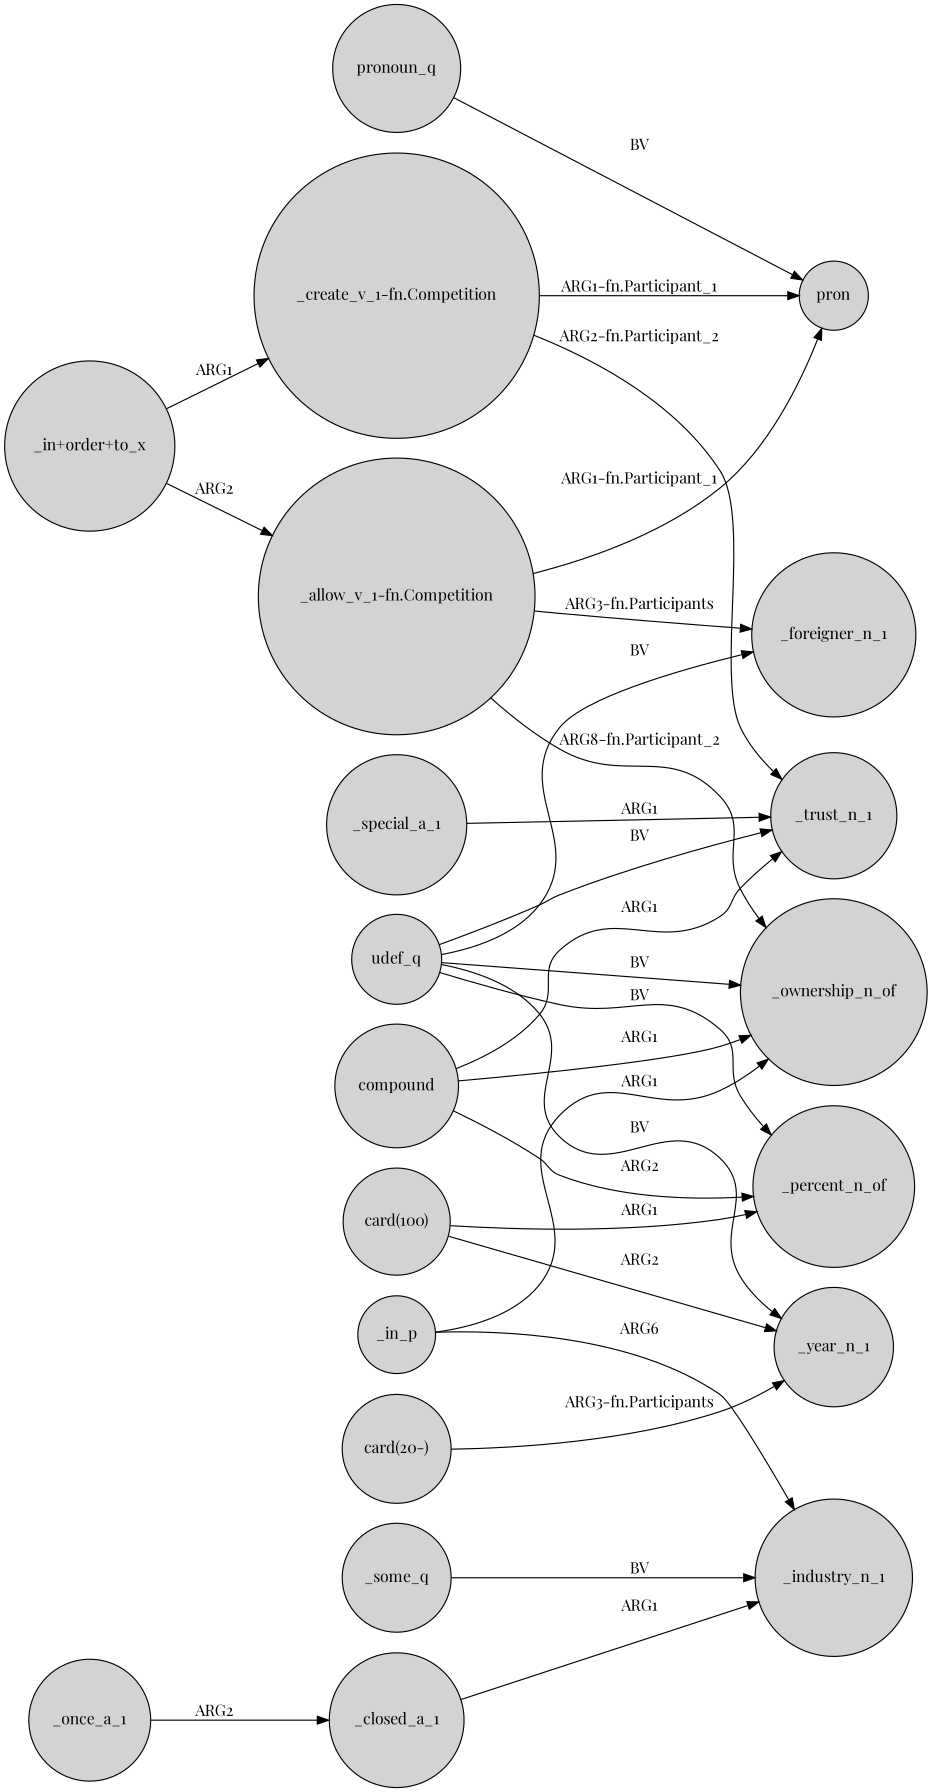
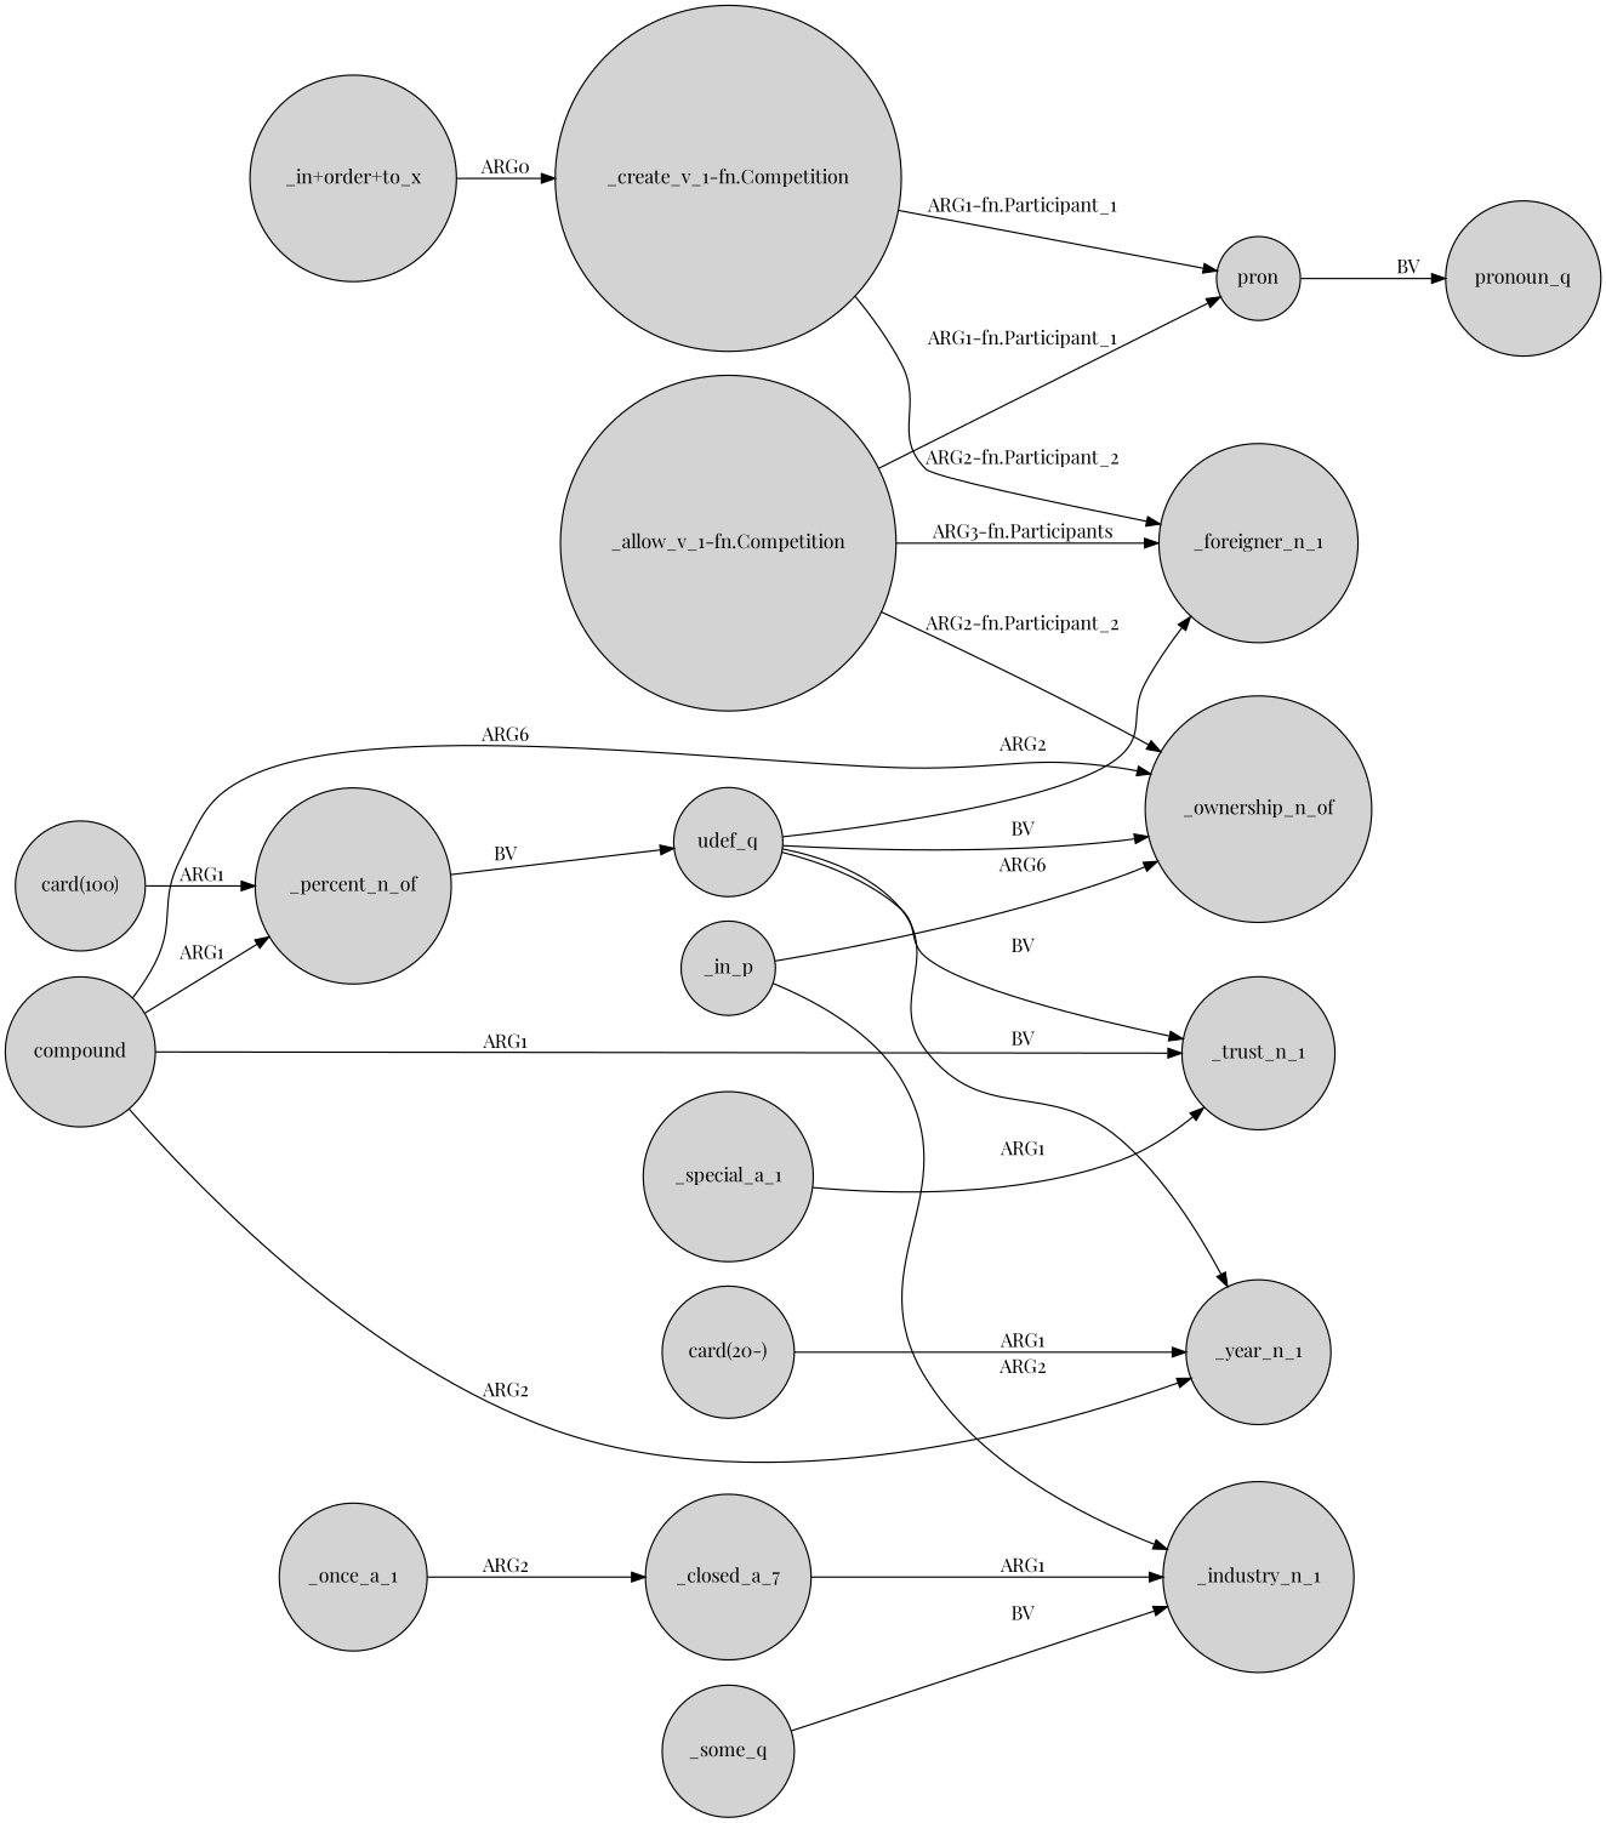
  digraph {
    fontname="Playfair Display"
    rankdir=LR
    node [fontname="Playfair Display" shape=circle style=filled]
    edge [fontname="Playfair Display"]
    "_in+order+to_x"
    "_create_v_1-fn.Competition"
    "_allow_v_1-fn.Competition"
    pron
    _trust_n_1
    _ownership_n_of
    _foreigner_n_1
    compound
    _year_n_1
    _percent_n_of
    udef_q
    _in_p
    _industry_n_1
    _some_q
-   _closed_a_1
+   _closed_a_1 [label=_closed_a_7]
    "card(20-)"
    pronoun_q
    _special_a_1
    _once_a_1
    "card(100)"
-   "_in+order+to_x" -> "_create_v_1-fn.Competition" [label=ARG1]
-   "_in+order+to_x" -> "_allow_v_1-fn.Competition" [label=ARG2]
+   "_in+order+to_x" -> "_create_v_1-fn.Competition" [label=ARG0]
    "_create_v_1-fn.Competition" -> pron [label="ARG1-fn.Participant_1"]
-   "_create_v_1-fn.Competition" -> _trust_n_1 [label="ARG2-fn.Participant_2"]
+   "_create_v_1-fn.Competition" -> _foreigner_n_1 [label="ARG2-fn.Participant_2"]
    "_allow_v_1-fn.Competition" -> pron [label="ARG1-fn.Participant_1"]
-   "_allow_v_1-fn.Competition" -> _ownership_n_of [label="ARG8-fn.Participant_2"]
+   "_allow_v_1-fn.Competition" -> _ownership_n_of [label="ARG2-fn.Participant_2"]
    "_allow_v_1-fn.Competition" -> _foreigner_n_1 [label="ARG3-fn.Participants"]
    compound -> _trust_n_1 [label=ARG1]
-   compound -> _ownership_n_of [label=ARG1]
-   "card(100)" -> _year_n_1 [label=ARG2]
-   compound -> _percent_n_of [label=ARG2]
+   compound -> _ownership_n_of [label=ARG6]
+   compound -> _year_n_1 [label=ARG2]
+   compound -> _percent_n_of [label=ARG1]
    udef_q -> _trust_n_1 [label=BV]
    udef_q -> _ownership_n_of [label=BV]
-   udef_q -> _foreigner_n_1 [label=BV]
+   udef_q -> _foreigner_n_1 [label=ARG2]
    udef_q -> _year_n_1 [label=BV]
-   udef_q -> _percent_n_of [label=BV]
-   _in_p -> _ownership_n_of [label=ARG1]
-   _in_p -> _industry_n_1 [label=ARG6]
+   _percent_n_of -> udef_q [label=BV]
+   _in_p -> _ownership_n_of [label=ARG6]
+   _in_p -> _industry_n_1 [label=ARG2]
    _some_q -> _industry_n_1 [label=BV]
    _closed_a_1 -> _industry_n_1 [label=ARG1]
-   "card(20-)" -> _year_n_1 [label="ARG3-fn.Participants"]
-   pronoun_q -> pron [label=BV]
+   "card(20-)" -> _year_n_1 [label=ARG1]
+   pron -> pronoun_q [label=BV]
    _special_a_1 -> _trust_n_1 [label=ARG1]
    _once_a_1 -> _closed_a_1 [label=ARG2]
    "card(100)" -> _percent_n_of [label=ARG1]
  }
